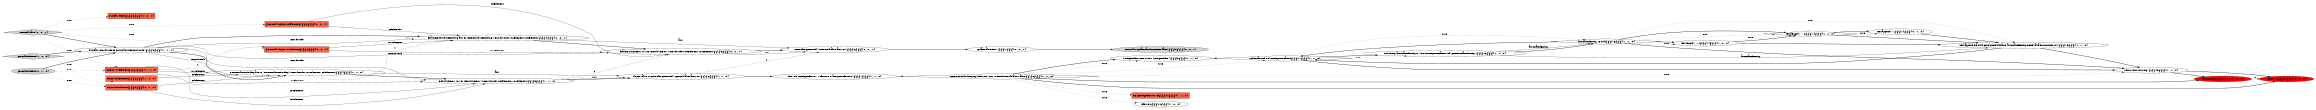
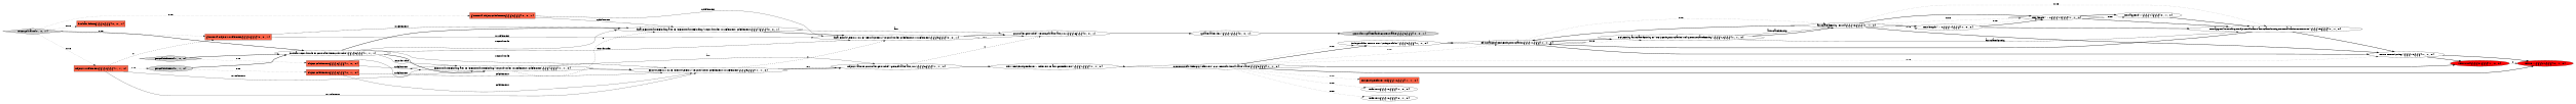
  digraph {
    rankdir=LR
    node [fillcolor=white shape=ellipse style=filled]
    edge [style=bold]
    n1 [fillcolor=lightgray label="resetCellValue['0', '0', '1']" shape=diamond]
    n2 [label="boolean recordMode = controller.isRecordMode()@@@3@@@['1', '1', '1']"]
    n3 [fillcolor=tomato label="boolean delete@@@2@@@['0', '0', '1']" shape=box]
    n4 [fillcolor=tomato label="@NotNull Object rowElement@@@2@@@['0', '0', '1']" shape=box]
    n5 [fillcolor=tomato label="@NotNull Object colElement@@@2@@@['0', '0', '1']" shape=box]
    n6 [fillcolor=tomato label="Object rowElement@@@2@@@['1', '1', '0']" shape=box]
    n7 [label="final DBDAttributeBinding attr = (DBDAttributeBinding)(recordMode? rowElement: colElement)@@@4@@@['0', '0', '1']"]
    n8 [label="DBDAttributeBinding attr = (DBDAttributeBinding)(recordMode? rowElement: colElement)@@@4@@@['1', '1', '0']"]
    n9 [label="final ResultSetRow row = (ResultSetRow)(recordMode? colElement: rowElement)@@@5@@@['0', '0', '1']"]
    n10 [label="ResultSetRow row = (ResultSetRow)(recordMode? colElement: rowElement)@@@5@@@['1', '1', '0']"]
    n11 [label="controller.getModel().resetCellValue(attr,row)@@@6@@@['0', '0', '1']"]
    n12 [label="Object value = controller.getModel().getCellValue(attr,row)@@@6@@@['1', '1', '0']"]
    n13 [fillcolor=lightgray label="getCellLinkText['1', '0', '0']" shape=diamond]
    n14 [fillcolor=tomato label="Object colElement@@@2@@@['1', '0', '0']" shape=box]
    n15 [label="updateValueView()@@@7@@@['0', '0', '1']"]
    n16 [label="text.length() > 0@@@14@@@['1', '1', '0']" shape=diamond]
    n17 [label="text.append(\"\")@@@14@@@['0', '1', '0']"]
    n18 [label="text.append(DBUtils.getObjectFullName(associatedEntity,DBPEvaluationContext.UI))@@@15@@@['1', '1', '0']"]
    n19 [label="ref instanceof DBSEntityAssociation@@@11@@@['1', '1', '0']" shape=diamond]
    n20 [label="return text.toString()@@@19@@@['1', '1', '0']"]
    n21 [label="associatedEntity != null@@@13@@@['1', '1', '0']" shape=diamond]
    n22 [label="DBSEntity associatedEntity = ((DBSEntityAssociation)ref).getAssociatedEntity()@@@12@@@['1', '1', '0']"]
    n23 [fillcolor=red label="return null@@@21@@@['1', '0', '0']"]
    n24 [fillcolor=red label="return \"\"@@@21@@@['0', '1', '0']"]
    n25 [label="text.length() > 0@@@14@@@['1', '0', '0']"]
    n26 [fillcolor=tomato label="DBSEntityReferrer ref@@@10@@@['1', '1', '0']" shape=box]
    n27 [label="List<DBSEntityReferrer> referrers = attr.getReferrers()@@@7@@@['1', '1', '0']"]
    n28 [label="referrers@@@10@@@['1', '0', '0']"]
+   n29 [label="referrers@@@10@@@['0', '1', '0']"]
    n30 [fillcolor=tomato label="Object colElement@@@2@@@['0', '1', '0']" shape=box]
    n31 [label="!CommonUtils.isEmpty(referrers) && !DBUtils.isNullValue(value)@@@8@@@['1', '1', '0']" shape=diamond]
    n32 [label="StringBuilder text = new StringBuilder()@@@9@@@['1', '1', '0']"]
    n33 [fillcolor=lightgray label="controller.updatePanelsContent(false)@@@8@@@['0', '0', '1']"]
    n34 [fillcolor=lightgray label="getCellLinkText['0', '1', '0']"]
    n1 -> n2
    n1 -> n3 [label=true style=dotted]
    n1 -> n4 [label=true style=dotted]
    n1 -> n5 [label=true style=dotted]
    n1 -> n6 [label=true style=dotted]
    n2 -> n7
    n2 -> n7 [label=recordMode style=solid]
    n2 -> n8 [label=recordMode style=solid]
    n2 -> n8
    n2 -> n9 [label=recordMode style=solid]
    n2 -> n10 [label=recordMode style=solid]
    n4 -> n7 [label=rowElement style=solid]
    n4 -> n9 [label=rowElement style=solid]
    n5 -> n7 [label=colElement style=solid]
    n5 -> n9 [label=colElement style=solid]
    n6 -> n4 [label=0 style=dashed]
    n6 -> n8 [label=rowElement style=solid]
    n6 -> n10 [label=rowElement style=solid]
    n7 -> n9
    n7 -> n11 [label=attr style=solid]
    n8 -> n7 [label=0 style=dashed]
    n8 -> n10
    n8 -> n12 [label=attr style=solid]
    n9 -> n11 [label=row style=solid]
    n9 -> n11
    n10 -> n9 [label=0 style=dashed]
    n10 -> n12 [label=row style=solid]
    n10 -> n12
    n11 -> n15
    n12 -> n11 [label=0 style=dashed]
    n12 -> n27
    n13 -> n2
    n13 -> n14 [label=true style=dotted]
    n14 -> n8 [label=colElement style=solid]
    n14 -> n10 [label=colElement style=solid]
    n15 -> n33
    n16 -> n17
    n16 -> n17 [label=true style=dotted]
    n16 -> n18
    n17 -> n18
    n18 -> n19
    n18 -> n20
    n19 -> n20
    n19 -> n21 [label=true style=dotted]
    n19 -> n22 [label=true style=dotted]
    n19 -> n22
    n20 -> n23
    n20 -> n24
    n21 -> n16 [label=true style=dotted]
    n21 -> n16
    n21 -> n18 [label=true style=dotted]
    n21 -> n19
    n21 -> n20
    n21 -> n25 [label=true style=dotted]
    n21 -> n25
    n22 -> n18 [label=associatedEntity style=solid]
    n22 -> n21 [label=associatedEntity style=solid]
    n22 -> n21
    n23 -> n24 [label=0 style=dashed]
    n25 -> n16 [label=true style=dotted]
    n25 -> n16
    n25 -> n18
    n27 -> n31
    n30 -> n8 [label=colElement style=solid]
    n30 -> n10 [label=colElement style=solid]
    n31 -> n19 [label=true style=dotted]
    n31 -> n20 [label=true style=dotted]
    n31 -> n23
    n31 -> n24
    n31 -> n26 [label=true style=dotted]
    n31 -> n28 [label=true style=dotted]
+   n31 -> n29 [label=true style=dotted]
    n31 -> n32
    n31 -> n32 [label=true style=dotted]
    n32 -> n19
    n34 -> n2
-   n34 -> n6 [label=true style=dotted]
+   n6 -> n34 [label=true style=dotted]
    n34 -> n30 [label=true style=dotted]
  }
